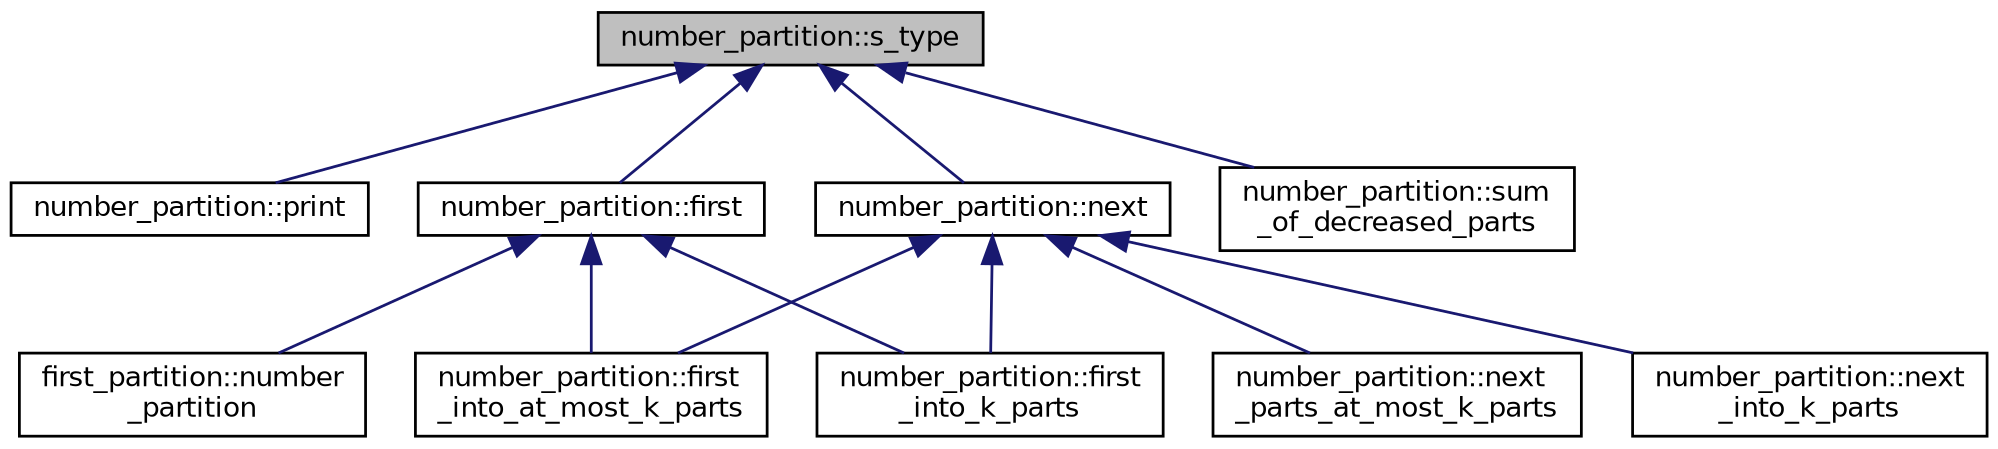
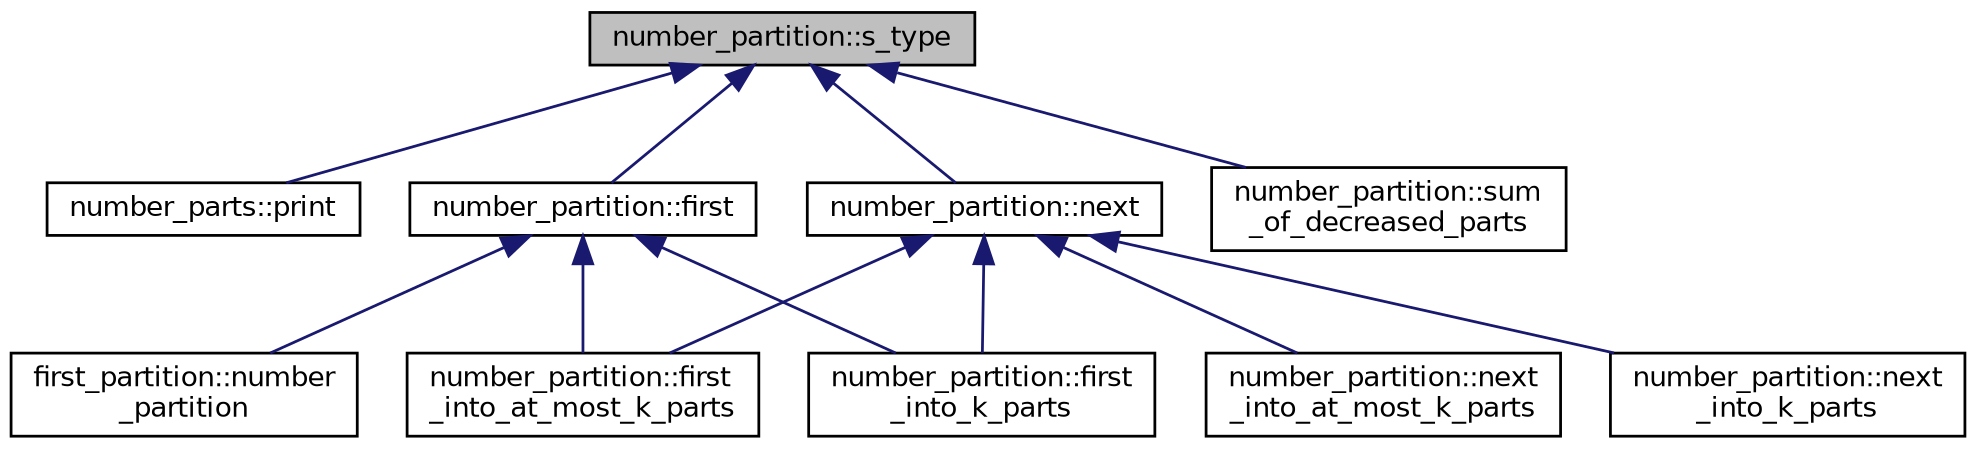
  digraph {
    rankdir=TB
    node [color=black fillcolor=white fontname=Helvetica fontsize=10 shape=record style=filled]
    edge [color=midnightblue dir=back fontname=Helvetica fontsize=10 labelfontname=Helvetica labelfontsize=10 style=solid]
    n1 [fillcolor=grey75 fontcolor=black height=0.2 label="number_partition::s_type" width=0.4]
-   n2 [height=0.2 label="number_partition::print" width=0.4]
+   n2 [height=0.2 label="number_parts::print" width=0.4]
    n3 [height=0.2 label="number_partition::first" width=0.4]
    n4 [height=0.2 label="number_partition::next" width=0.4]
    n5 [height=0.2 label="number_partition::sum\l_of_decreased_parts" width=0.4]
    n6 [height=0.2 label="first_partition::number\l_partition" width=0.4]
    n7 [height=0.2 label="number_partition::first\l_into_k_parts" width=0.4]
    n8 [height=0.2 label="number_partition::first\l_into_at_most_k_parts" width=0.4]
    n9 [height=0.2 label="number_partition::next\l_into_k_parts" width=0.4]
-   n10 [height=0.2 label="number_partition::next\l_parts_at_most_k_parts" width=0.4]
+   n10 [height=0.2 label="number_partition::next\l_into_at_most_k_parts" width=0.4]
    n1 -> n2
    n1 -> n3
    n1 -> n4
    n1 -> n5
    n3 -> n6
    n3 -> n7
    n3 -> n8
    n4 -> n7
    n4 -> n8
    n4 -> n9
    n4 -> n10
  }
